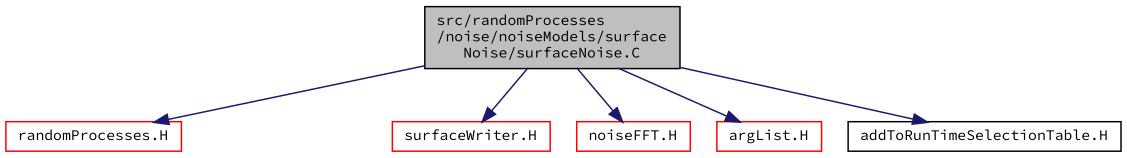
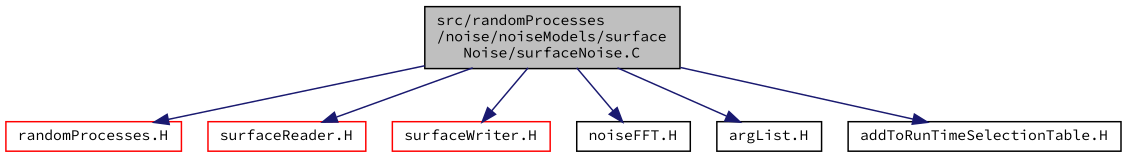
  digraph {
    fontname="Source Code Pro"
    node [color=red fontname="Source Code Pro" fontsize=10 shape=record]
    edge [color=midnightblue fontname="Source Code Pro" fontsize=10 labelfontname=Helvetica labelfontsize=10 style=solid]
    n1 [color=black fillcolor=grey75 fontcolor=black height=0.2 label="src/randomProcesses\l/noise/noiseModels/surface\lNoise/surfaceNoise.C" style=filled width=0.4]
    n2 [height=0.2 label="randomProcesses.H" width=0.4]
+   n3 [height=0.2 label="surfaceReader.H" width=0.4]
    n4 [height=0.2 label="surfaceWriter.H" width=0.4]
-   n5 [height=0.2 label="noiseFFT.H" width=0.4]
-   n6 [height=0.2 label="argList.H" width=0.4]
+   n5 [color=black height=0.2 label="noiseFFT.H" width=0.4]
+   n6 [color=black height=0.2 label="argList.H" width=0.4]
    n7 [color=black height=0.2 label="addToRunTimeSelectionTable.H" width=0.4]
    n1 -> n2
+   n1 -> n3
    n1 -> n4
    n1 -> n5
    n1 -> n6
    n1 -> n7
  }
